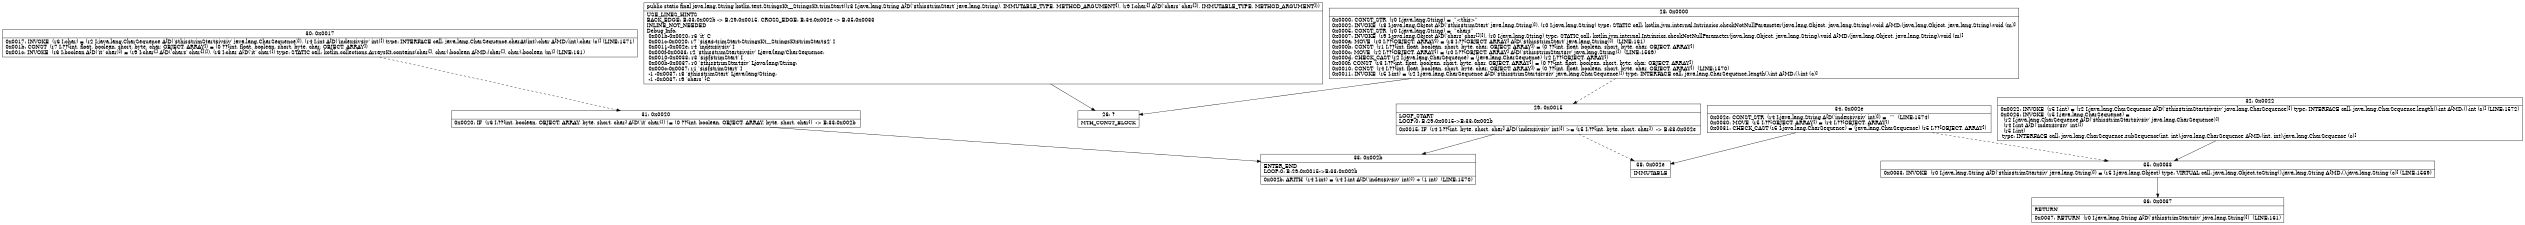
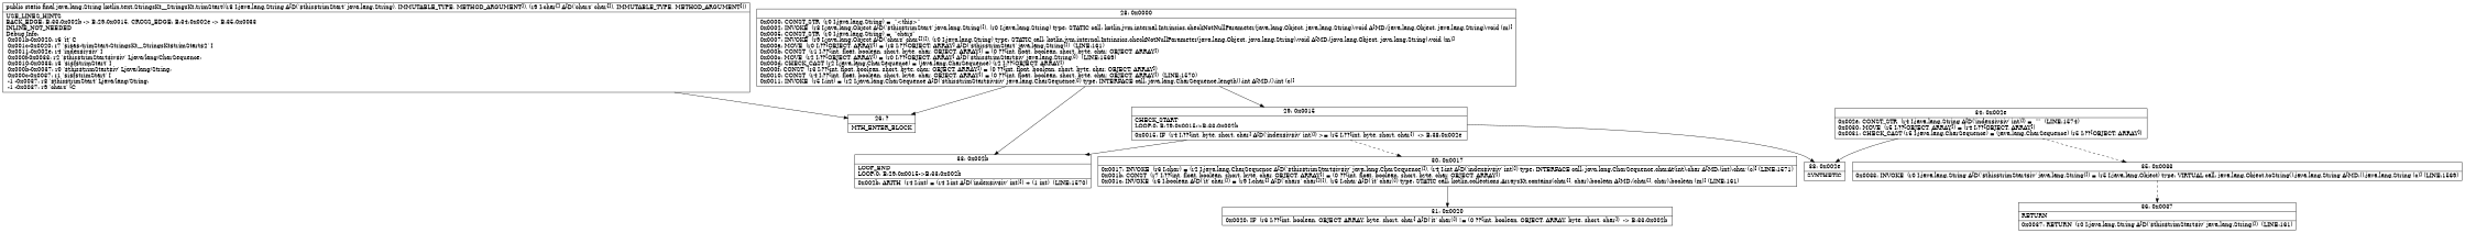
  digraph {
    node [shape=record]
-   n1 [label="{26\:\ ?|MTH_CONST_BLOCK\l}"]
+   n1 [label="{26\:\ ?|MTH_ENTER_BLOCK\l}"]
    n2 [label="{28\:\ 0x0000|0x0000: CONST_STR  (r0 I:java.lang.String) =  \"\<this\>\" \l0x0002: INVOKE  (r8 I:java.lang.Object A[D('$this$trimStart' java.lang.String)]), (r0 I:java.lang.String) type: STATIC call: kotlin.jvm.internal.Intrinsics.checkNotNullParameter(java.lang.Object, java.lang.String):void A[MD:(java.lang.Object, java.lang.String):void (m)]\l0x0005: CONST_STR  (r0 I:java.lang.String) =  \"chars\" \l0x0007: INVOKE  (r9 I:java.lang.Object A[D('chars' char[])]), (r0 I:java.lang.String) type: STATIC call: kotlin.jvm.internal.Intrinsics.checkNotNullParameter(java.lang.Object, java.lang.String):void A[MD:(java.lang.Object, java.lang.String):void (m)]\l0x000a: MOVE  (r0 I:??[OBJECT, ARRAY]) = (r8 I:??[OBJECT, ARRAY] A[D('$this$trimStart' java.lang.String)])  (LINE:161)\l0x000b: CONST  (r1 I:??[int, float, boolean, short, byte, char, OBJECT, ARRAY]) = (0 ??[int, float, boolean, short, byte, char, OBJECT, ARRAY]) \l0x000c: MOVE  (r2 I:??[OBJECT, ARRAY]) = (r0 I:??[OBJECT, ARRAY] A[D('$this$trimStart$iv' java.lang.String)])  (LINE:1569)\l0x000d: CHECK_CAST (r2 I:java.lang.CharSequence) = (java.lang.CharSequence) (r2 I:??[OBJECT, ARRAY]) \l0x000f: CONST  (r3 I:??[int, float, boolean, short, byte, char, OBJECT, ARRAY]) = (0 ??[int, float, boolean, short, byte, char, OBJECT, ARRAY]) \l0x0010: CONST  (r4 I:??[int, float, boolean, short, byte, char, OBJECT, ARRAY]) = (0 ??[int, float, boolean, short, byte, char, OBJECT, ARRAY])  (LINE:1570)\l0x0011: INVOKE  (r5 I:int) = (r2 I:java.lang.CharSequence A[D('$this$trimStart$iv$iv' java.lang.CharSequence)]) type: INTERFACE call: java.lang.CharSequence.length():int A[MD:():int (c)]\l}"]
-   n3 [label="{29\:\ 0x0015|LOOP_START\lLOOP:0: B:29:0x0015\-\>B:33:0x002b\l|0x0015: IF  (r4 I:??[int, byte, short, char] A[D('index$iv$iv' int)]) \>= (r5 I:??[int, byte, short, char])  \-\> B:38:0x002e \l}"]
+   n3 [label="{29\:\ 0x0015|CHECK_START\lLOOP:0: B:29:0x0015\-\>B:33:0x002b\l|0x0015: IF  (r4 I:??[int, byte, short, char] A[D('index$iv$iv' int)]) \>= (r5 I:??[int, byte, short, char])  \-\> B:38:0x002e \l}"]
    n4 [label="{30\:\ 0x0017|0x0017: INVOKE  (r6 I:char) = (r2 I:java.lang.CharSequence A[D('$this$trimStart$iv$iv' java.lang.CharSequence)]), (r4 I:int A[D('index$iv$iv' int)]) type: INTERFACE call: java.lang.CharSequence.charAt(int):char A[MD:(int):char (c)] (LINE:1571)\l0x001b: CONST  (r7 I:??[int, float, boolean, short, byte, char, OBJECT, ARRAY]) = (0 ??[int, float, boolean, short, byte, char, OBJECT, ARRAY]) \l0x001c: INVOKE  (r6 I:boolean A[D('it' char)]) = (r9 I:char[] A[D('chars' char[])]), (r6 I:char A[D('it' char)]) type: STATIC call: kotlin.collections.ArraysKt.contains(char[], char):boolean A[MD:(char[], char):boolean (m)] (LINE:161)\l}"]
-   n5 [label="{38\:\ 0x002e|IMMUTABLE\l}"]
-   n6 [label="{33\:\ 0x002b|ENTER_END\lLOOP:0: B:29:0x0015\-\>B:33:0x002b\l|0x002b: ARITH  (r4 I:int) = (r4 I:int A[D('index$iv$iv' int)]) + (1 int)  (LINE:1570)\l}"]
+   n5 [label="{38\:\ 0x002e|SYNTHETIC\l}"]
+   n6 [label="{33\:\ 0x002b|LOOP_END\lLOOP:0: B:29:0x0015\-\>B:33:0x002b\l|0x002b: ARITH  (r4 I:int) = (r4 I:int A[D('index$iv$iv' int)]) + (1 int)  (LINE:1570)\l}"]
    n7 [label="{31\:\ 0x0020|0x0020: IF  (r6 I:??[int, boolean, OBJECT, ARRAY, byte, short, char] A[D('it' char)]) != (0 ??[int, boolean, OBJECT, ARRAY, byte, short, char])  \-\> B:33:0x002b \l}"]
-   n8 [label="{32\:\ 0x0022|0x0022: INVOKE  (r5 I:int) = (r2 I:java.lang.CharSequence A[D('$this$trimStart$iv$iv' java.lang.CharSequence)]) type: INTERFACE call: java.lang.CharSequence.length():int A[MD:():int (c)] (LINE:1572)\l0x0026: INVOKE  (r5 I:java.lang.CharSequence) = \l  (r2 I:java.lang.CharSequence A[D('$this$trimStart$iv$iv' java.lang.CharSequence)])\l  (r4 I:int A[D('index$iv$iv' int)])\l  (r5 I:int)\l type: INTERFACE call: java.lang.CharSequence.subSequence(int, int):java.lang.CharSequence A[MD:(int, int):java.lang.CharSequence (c)]\l}"]
    n9 [label="{35\:\ 0x0033|0x0033: INVOKE  (r0 I:java.lang.String A[D('$this$trimStart$iv' java.lang.String)]) = (r5 I:java.lang.Object) type: VIRTUAL call: java.lang.Object.toString():java.lang.String A[MD:():java.lang.String (c)] (LINE:1569)\l}"]
    n10 [label="{36\:\ 0x0037|RETURN\l|0x0037: RETURN  (r0 I:java.lang.String A[D('$this$trimStart$iv' java.lang.String)])  (LINE:161)\l}"]
    n11 [label="{34\:\ 0x002e|0x002e: CONST_STR  (r4 I:java.lang.String A[D('index$iv$iv' int)]) =  \"\"  (LINE:1574)\l0x0030: MOVE  (r5 I:??[OBJECT, ARRAY]) = (r4 I:??[OBJECT, ARRAY]) \l0x0031: CHECK_CAST (r5 I:java.lang.CharSequence) = (java.lang.CharSequence) (r5 I:??[OBJECT, ARRAY]) \l}"]
    n12 [label="{public static final java.lang.String kotlin.text.StringsKt__StringsKt.trimStart((r8 I:java.lang.String A[D('$this$trimStart' java.lang.String), IMMUTABLE_TYPE, METHOD_ARGUMENT]), (r9 I:char[] A[D('chars' char[]), IMMUTABLE_TYPE, METHOD_ARGUMENT]))  | USE_LINES_HINTS\lBACK_EDGE: B:33:0x002b \-\> B:29:0x0015, CROSS_EDGE: B:34:0x002e \-\> B:35:0x0033\lINLINE_NOT_NEEDED\lDebug Info:\l  0x001b\-0x0020: r6 'it' C\l  0x001c\-0x0020: r7 '$i$a$\-trimStart\-StringsKt__StringsKt$trimStart$2' I\l  0x0011\-0x002e: r4 'index$iv$iv' I\l  0x000f\-0x0033: r2 '$this$trimStart$iv$iv' Ljava\/lang\/CharSequence;\l  0x0010\-0x0033: r3 '$i$f$trimStart' I\l  0x000b\-0x0037: r0 '$this$trimStart$iv' Ljava\/lang\/String;\l  0x000c\-0x0037: r1 '$i$f$trimStart' I\l  \-1 \-0x0037: r8 '$this$trimStart' Ljava\/lang\/String;\l  \-1 \-0x0037: r9 'chars' [C\l}"]
    n2 -> n1
-   n2 -> n3 [style=dashed]
-   n3 -> n5 [style=dashed]
+   n2 -> n3
+   n3 -> n4 [style=dashed]
+   n3 -> n5
    n3 -> n6
-   n4 -> n7 [style=dashed]
-   n7 -> n6
-   n8 -> n9
-   n9 -> n10
+   n4 -> n7
+   n2 -> n6
+   n9 -> n10 [style=dashed]
    n11 -> n5
    n11 -> n9 [style=dashed]
    n12 -> n1
  }
